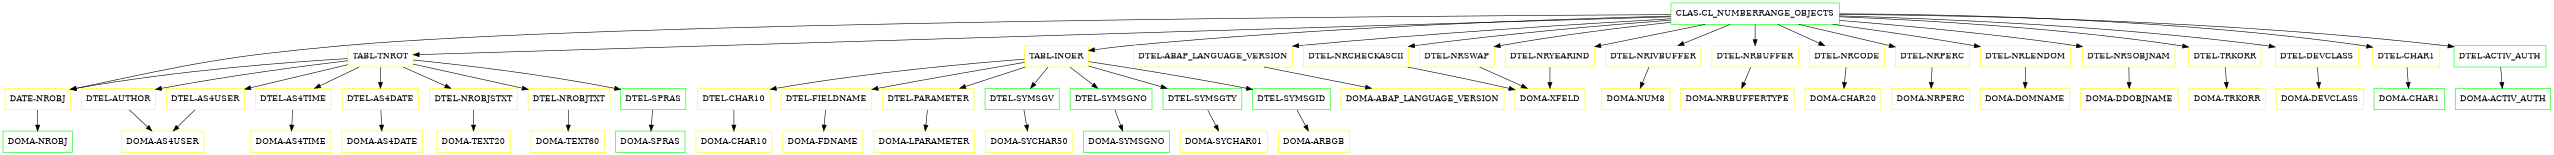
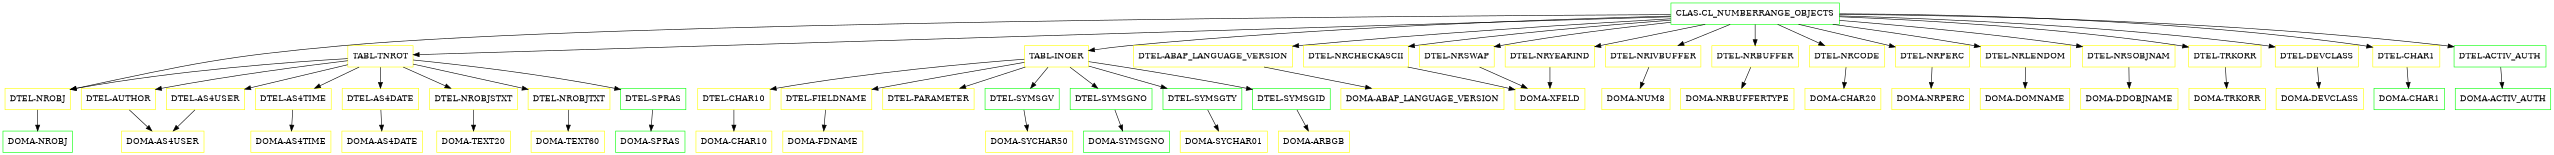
  digraph {
    node [color=yellow shape=box]
    "CLAS-CL_NUMBERRANGE_OBJECTS" [color=green]
    "TABL-TNROT"
-   "DTEL-NROBJ" [label="DATE-NROBJ"]
+   "DTEL-NROBJ"
    "TABL-INOER"
    "DTEL-ABAP_LANGUAGE_VERSION"
    "DTEL-NRCHECKASCII"
    "DTEL-NRSWAP"
    "DTEL-NRIVBUFFER"
    "DTEL-NRBUFFER"
    "DTEL-NRCODE"
    "DTEL-NRPERC"
    "DTEL-NRLENDOM"
    "DTEL-NRYEARIND"
    "DTEL-NRSOBJNAM"
    "DTEL-TRKORR"
    "DTEL-DEVCLASS"
    "DTEL-CHAR1"
    "DTEL-ACTIV_AUTH" [color=green]
    "DTEL-AUTHOR"
    "DTEL-AS4TIME"
    "DTEL-AS4DATE"
    "DTEL-AS4USER"
    "DTEL-NROBJSTXT"
    "DTEL-NROBJTXT"
    "DTEL-SPRAS" [color=green]
    "DOMA-NROBJ" [color=green]
    "DTEL-CHAR10"
    "DTEL-FIELDNAME"
    "DTEL-PARAMETER"
    "DTEL-SYMSGV" [color=green]
    "DTEL-SYMSGNO" [color=green]
    "DTEL-SYMSGTY" [color=green]
    "DTEL-SYMSGID" [color=green]
    "DOMA-ABAP_LANGUAGE_VERSION"
    "DOMA-XFELD"
    "DOMA-NUM8"
    "DOMA-NRBUFFERTYPE"
    "DOMA-CHAR20"
    "DOMA-NRPERC"
    "DOMA-DOMNAME"
    "DOMA-DDOBJNAME"
    "DOMA-TRKORR"
    "DOMA-DEVCLASS"
    "DOMA-CHAR1" [color=green]
    "DOMA-ACTIV_AUTH" [color=green]
    "DOMA-AS4USER"
    "DOMA-AS4TIME"
    "DOMA-AS4DATE"
    "DOMA-TEXT20"
    "DOMA-TEXT60"
    "DOMA-SPRAS" [color=green]
    "DOMA-CHAR10"
    "DOMA-FDNAME"
-   "DOMA-LPARAMETER"
    "DOMA-SYCHAR50"
    "DOMA-SYMSGNO" [color=green]
    "DOMA-SYCHAR01"
    "DOMA-ARBGB"
    "CLAS-CL_NUMBERRANGE_OBJECTS" -> "TABL-TNROT"
    "CLAS-CL_NUMBERRANGE_OBJECTS" -> "DTEL-NROBJ"
    "CLAS-CL_NUMBERRANGE_OBJECTS" -> "TABL-INOER"
    "CLAS-CL_NUMBERRANGE_OBJECTS" -> "DTEL-ABAP_LANGUAGE_VERSION"
    "CLAS-CL_NUMBERRANGE_OBJECTS" -> "DTEL-NRCHECKASCII"
    "CLAS-CL_NUMBERRANGE_OBJECTS" -> "DTEL-NRSWAP"
    "CLAS-CL_NUMBERRANGE_OBJECTS" -> "DTEL-NRIVBUFFER"
    "CLAS-CL_NUMBERRANGE_OBJECTS" -> "DTEL-NRBUFFER"
    "CLAS-CL_NUMBERRANGE_OBJECTS" -> "DTEL-NRCODE"
    "CLAS-CL_NUMBERRANGE_OBJECTS" -> "DTEL-NRPERC"
    "CLAS-CL_NUMBERRANGE_OBJECTS" -> "DTEL-NRLENDOM"
    "CLAS-CL_NUMBERRANGE_OBJECTS" -> "DTEL-NRYEARIND"
    "CLAS-CL_NUMBERRANGE_OBJECTS" -> "DTEL-NRSOBJNAM"
    "CLAS-CL_NUMBERRANGE_OBJECTS" -> "DTEL-TRKORR"
    "CLAS-CL_NUMBERRANGE_OBJECTS" -> "DTEL-DEVCLASS"
    "CLAS-CL_NUMBERRANGE_OBJECTS" -> "DTEL-CHAR1"
    "CLAS-CL_NUMBERRANGE_OBJECTS" -> "DTEL-ACTIV_AUTH"
    "TABL-TNROT" -> "DTEL-NROBJ"
    "TABL-TNROT" -> "DTEL-AUTHOR"
    "TABL-TNROT" -> "DTEL-AS4TIME"
    "TABL-TNROT" -> "DTEL-AS4DATE"
    "TABL-TNROT" -> "DTEL-AS4USER"
    "TABL-TNROT" -> "DTEL-NROBJSTXT"
    "TABL-TNROT" -> "DTEL-NROBJTXT"
    "TABL-TNROT" -> "DTEL-SPRAS"
    "DTEL-NROBJ" -> "DOMA-NROBJ"
    "TABL-INOER" -> "DTEL-CHAR10"
    "TABL-INOER" -> "DTEL-FIELDNAME"
    "TABL-INOER" -> "DTEL-PARAMETER"
    "TABL-INOER" -> "DTEL-SYMSGV"
    "TABL-INOER" -> "DTEL-SYMSGNO"
    "TABL-INOER" -> "DTEL-SYMSGTY"
    "TABL-INOER" -> "DTEL-SYMSGID"
    "DTEL-ABAP_LANGUAGE_VERSION" -> "DOMA-ABAP_LANGUAGE_VERSION"
    "DTEL-NRCHECKASCII" -> "DOMA-XFELD"
    "DTEL-NRSWAP" -> "DOMA-XFELD"
    "DTEL-NRIVBUFFER" -> "DOMA-NUM8"
    "DTEL-NRBUFFER" -> "DOMA-NRBUFFERTYPE"
    "DTEL-NRCODE" -> "DOMA-CHAR20"
    "DTEL-NRPERC" -> "DOMA-NRPERC"
    "DTEL-NRLENDOM" -> "DOMA-DOMNAME"
    "DTEL-NRYEARIND" -> "DOMA-XFELD"
    "DTEL-NRSOBJNAM" -> "DOMA-DDOBJNAME"
    "DTEL-TRKORR" -> "DOMA-TRKORR"
    "DTEL-DEVCLASS" -> "DOMA-DEVCLASS"
    "DTEL-CHAR1" -> "DOMA-CHAR1"
    "DTEL-ACTIV_AUTH" -> "DOMA-ACTIV_AUTH"
    "DTEL-AUTHOR" -> "DOMA-AS4USER"
    "DTEL-AS4TIME" -> "DOMA-AS4TIME"
    "DTEL-AS4DATE" -> "DOMA-AS4DATE"
    "DTEL-AS4USER" -> "DOMA-AS4USER"
    "DTEL-NROBJSTXT" -> "DOMA-TEXT20"
    "DTEL-NROBJTXT" -> "DOMA-TEXT60"
    "DTEL-SPRAS" -> "DOMA-SPRAS"
    "DTEL-CHAR10" -> "DOMA-CHAR10"
    "DTEL-FIELDNAME" -> "DOMA-FDNAME"
-   "DTEL-PARAMETER" -> "DOMA-LPARAMETER"
    "DTEL-SYMSGV" -> "DOMA-SYCHAR50"
    "DTEL-SYMSGNO" -> "DOMA-SYMSGNO"
    "DTEL-SYMSGTY" -> "DOMA-SYCHAR01"
    "DTEL-SYMSGID" -> "DOMA-ARBGB"
  }
